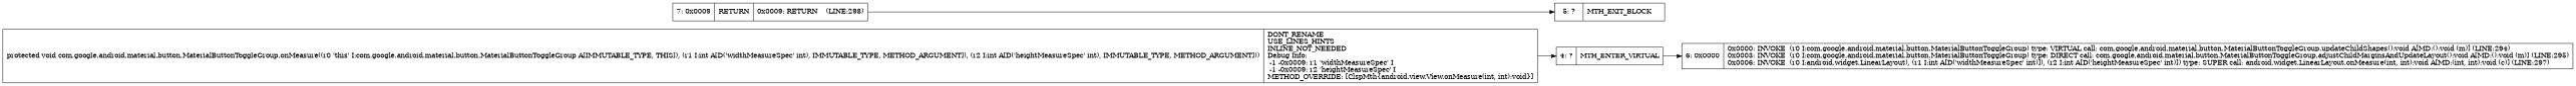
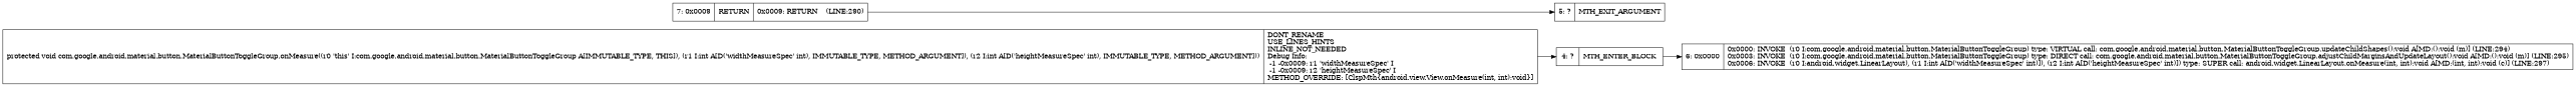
  digraph {
    rankdir=LR
    node [shape=record]
-   n1 [label="{4\:\ ?|MTH_ENTER_VIRTUAL\l}"]
+   n1 [label="{4\:\ ?|MTH_ENTER_BLOCK\l}"]
    n2 [label="{6\:\ 0x0000|0x0000: INVOKE  (r0 I:com.google.android.material.button.MaterialButtonToggleGroup) type: VIRTUAL call: com.google.android.material.button.MaterialButtonToggleGroup.updateChildShapes():void A[MD:():void (m)] (LINE:294)\l0x0003: INVOKE  (r0 I:com.google.android.material.button.MaterialButtonToggleGroup) type: DIRECT call: com.google.android.material.button.MaterialButtonToggleGroup.adjustChildMarginsAndUpdateLayout():void A[MD:():void (m)] (LINE:295)\l0x0006: INVOKE  (r0 I:android.widget.LinearLayout), (r1 I:int A[D('widthMeasureSpec' int)]), (r2 I:int A[D('heightMeasureSpec' int)]) type: SUPER call: android.widget.LinearLayout.onMeasure(int, int):void A[MD:(int, int):void (c)] (LINE:297)\l}"]
-   n3 [label="{7\:\ 0x0009|RETURN\l|0x0009: RETURN    (LINE:298)\l}"]
-   n4 [label="{5\:\ ?|MTH_EXIT_BLOCK\l}"]
+   n3 [label="{7\:\ 0x0009|RETURN\l|0x0009: RETURN    (LINE:290)\l}"]
+   n4 [label="{5\:\ ?|MTH_EXIT_ARGUMENT\l}"]
    n5 [label="{protected void com.google.android.material.button.MaterialButtonToggleGroup.onMeasure((r0 'this' I:com.google.android.material.button.MaterialButtonToggleGroup A[IMMUTABLE_TYPE, THIS]), (r1 I:int A[D('widthMeasureSpec' int), IMMUTABLE_TYPE, METHOD_ARGUMENT]), (r2 I:int A[D('heightMeasureSpec' int), IMMUTABLE_TYPE, METHOD_ARGUMENT]))  | DONT_RENAME\lUSE_LINES_HINTS\lINLINE_NOT_NEEDED\lDebug Info:\l  \-1 \-0x0009: r1 'widthMeasureSpec' I\l  \-1 \-0x0009: r2 'heightMeasureSpec' I\lMETHOD_OVERRIDE: [ClspMth\{android.view.View.onMeasure(int, int):void\}]\l}"]
    n1 -> n2
    n3 -> n4
    n5 -> n1
  }
